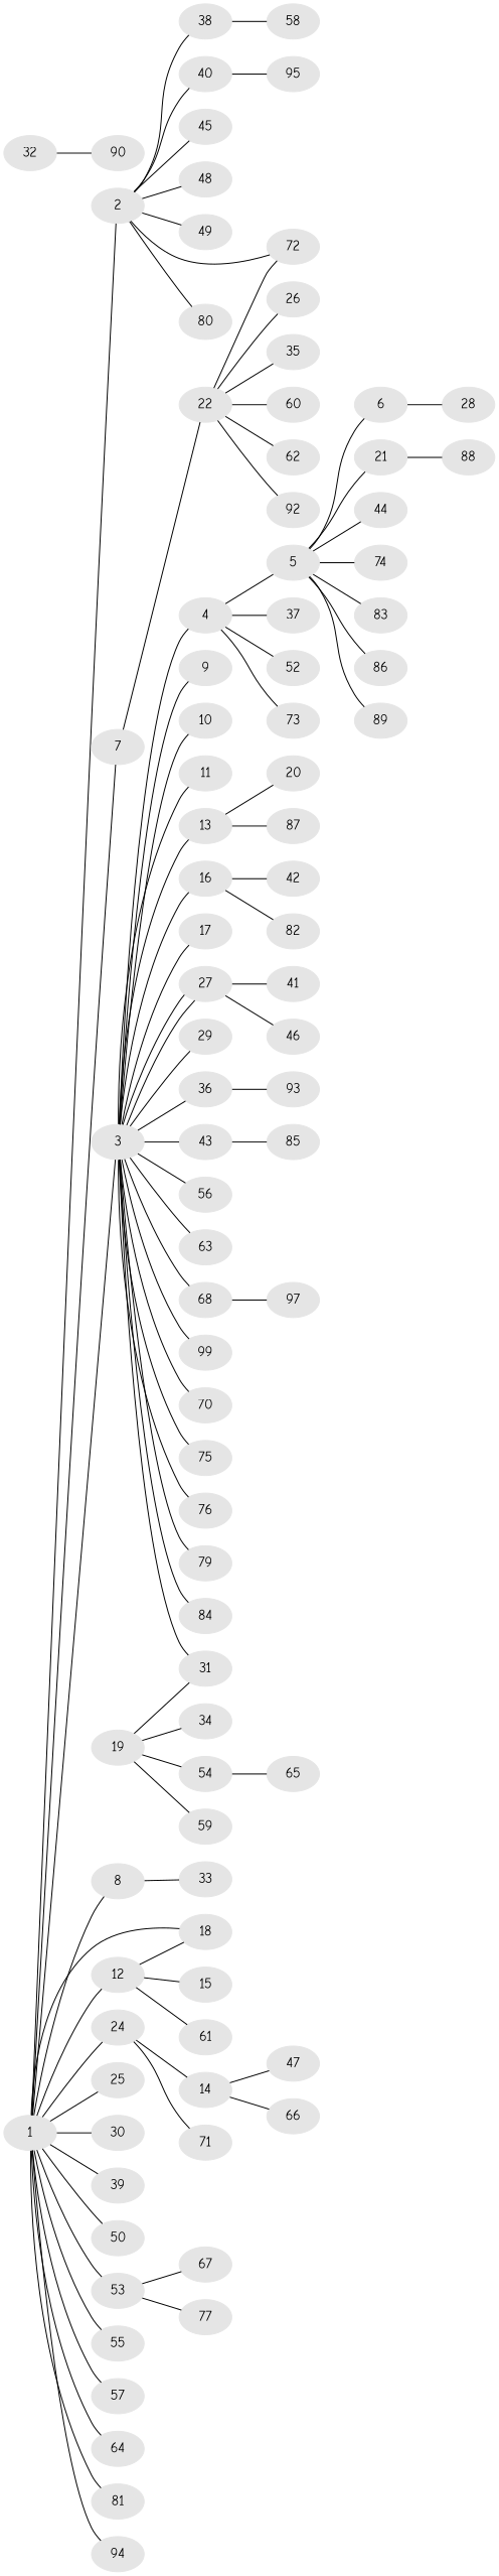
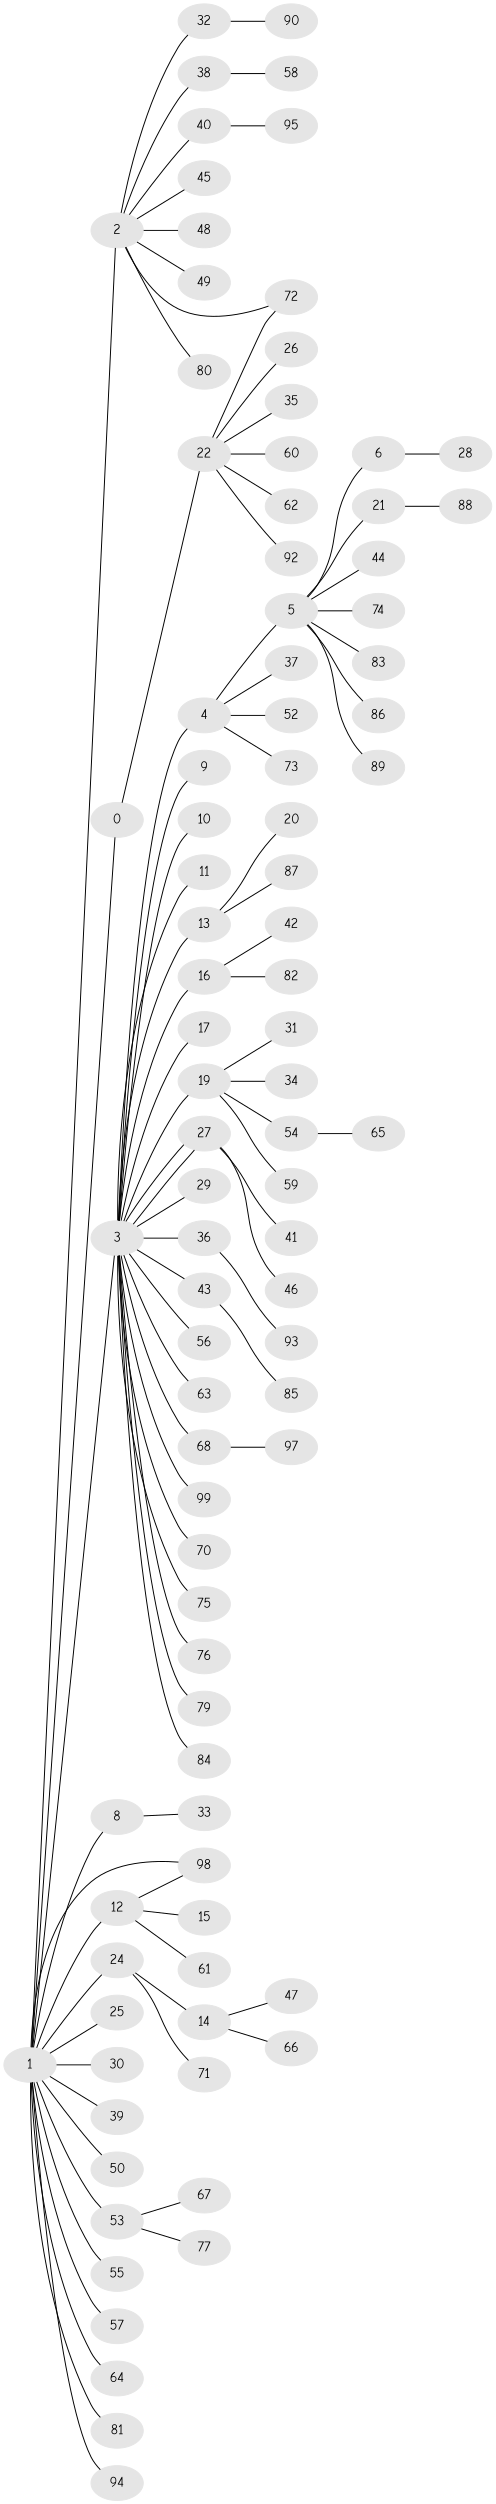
  graph {
    fontname="Comic Neue"
    rankdir=LR
    node [color=gray90 fontname="Comic Neue" style=filled]
    edge [fontname="Comic Neue"]
    1
    2
    3
-   7
+   7 [label=0]
    8
    12
-   18
+   18 [label=98]
    24
    25
    30
    39
    50
    53
    55
    57
    64
    81
    94
    32
    38
    40
    45
    48
    49
    72
    80
    4
    9
    10
    11
    13
    16
    17
    19
    27
    29
    36
    43
    56
    63
    68
    n42 [label=99]
    70
    75
    76
    79
    84
    22
    33
    15
    61
    14
    71
    67
    77
    90
    58
    95
    5
    37
    52
    73
    20
    87
    42
    82
    31
    34
    54
    59
    41
    46
    93
    85
    n75 [label=97]
    6
    21
    44
    74
    83
    86
    89
    28
    88
    26
    35
    60
    62
    92
    47
    66
    65
    1 -- 2
    1 -- 3
    1 -- 7
    1 -- 8
    1 -- 12
    1 -- 18
    1 -- 24
    1 -- 25
    1 -- 30
    1 -- 39
    1 -- 50
    1 -- 53
    1 -- 55
    1 -- 57
    1 -- 64
    1 -- 81
    1 -- 94
+   2 -- 32
    2 -- 38
    2 -- 40
    2 -- 45
    2 -- 48
    2 -- 49
    2 -- 72
    2 -- 80
    3 -- 4
    3 -- 9
    3 -- 10
    3 -- 11
    3 -- 13
    3 -- 16
    3 -- 17
-   3 -- 31
+   3 -- 19
    3 -- 27
    3 -- 27
    3 -- 29
    3 -- 36
    3 -- 43
    3 -- 56
    3 -- 63
    3 -- 68
    3 -- n42
    3 -- 70
    3 -- 75
    3 -- 76
    3 -- 79
    3 -- 84
    7 -- 22
    8 -- 33
    12 -- 18
    12 -- 15
    12 -- 61
    24 -- 14
    24 -- 71
    53 -- 67
    53 -- 77
    32 -- 90
    38 -- 58
    40 -- 95
    4 -- 5
    4 -- 37
    4 -- 52
    4 -- 73
    13 -- 20
    13 -- 87
    16 -- 42
    16 -- 82
    19 -- 31
    19 -- 34
    19 -- 54
    19 -- 59
    27 -- 41
    27 -- 46
    36 -- 93
    43 -- 85
    68 -- n75
    22 -- 72
    22 -- 26
    22 -- 35
    22 -- 60
    22 -- 62
    22 -- 92
    14 -- 47
    14 -- 66
    5 -- 6
    5 -- 21
    5 -- 44
    5 -- 74
    5 -- 83
    5 -- 86
    5 -- 89
    54 -- 65
    6 -- 28
    21 -- 88
  }
